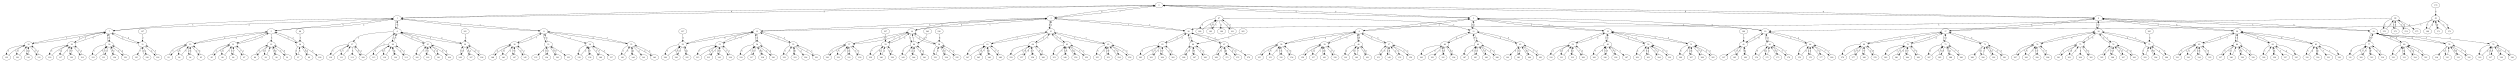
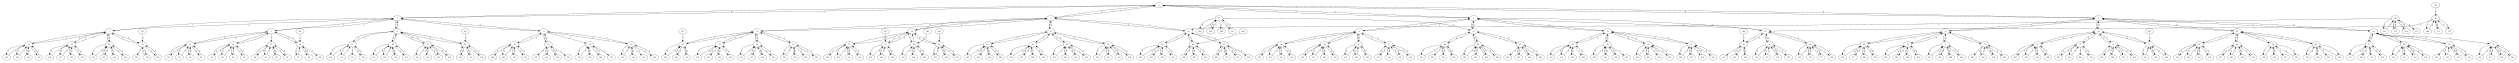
  strict digraph {
    fontname="Liberation Serif"
    node [fontname="Liberation Serif"]
    edge [fontname="Liberation Serif"]
    0
    1
    2
    3
    4
    5
    6
    7
    8
    9
    10
    11
    12
    13
    14
    15
    16
    17
    18
    19
    20
    21
    22
    23
    24
    25
    26
    27
    28
    29
    30
    31
    32
    33
    34
    35
    36
    37
    38
    39
    40
    41
    43
    44
    45
    46
    48
    49
    50
    51
    52
    53
    54
    55
    56
    57
    58
    59
    60
    61
    62
    63
    64
    65
    66
    67
    69
    70
    71
    72
    73
    74
    75
    76
    77
    78
    79
    80
    81
    82
    83
    84
    85
    86
    87
    88
    89
    90
    91
    92
    93
    94
    95
    96
    97
    99
    100
    101
    102
    103
    104
    106
    107
    108
    109
    110
    111
    112
    113
    114
    115
    116
    117
    118
    119
    120
    121
    122
    123
    124
    125
    126
    128
    129
    130
    131
    132
    133
    134
    135
    136
    137
    138
    139
    140
    141
    142
    143
    144
    145
    146
    147
    148
    149
    150
    151
    152
    153
    154
    155
    156
    157
    158
    159
    160
    161
    162
    163
    165
    167
    168
    173
    174
    175
    176
    177
    178
    179
    180
    181
    182
    183
    184
    185
    186
    187
    188
    193
    194
    195
    196
    197
    198
    199
    200
    201
    202
    203
    204
    205
    206
    207
    208
    209
    210
    211
    212
    213
    214
    215
    216
    217
    218
    219
    220
    221
    222
    223
    224
    225
    226
    228
    229
    230
    231
    232
    233
    234
    235
    238
    239
    240
    241
    243
    244
    245
    246
    247
    248
    249
    250
    251
    252
    253
    254
    255
    256
    257
    258
    259
    260
    261
    262
    263
    264
    266
    267
    268
    269
    270
    271
    272
    277
    278
    279
    280
    281
    282
    283
    284
    285
    286
    287
    288
    289
    290
    291
    292
    293
    294
    296
    297
    298
    299
    300
    301
    302
    303
    304
    305
    306
    307
    308
    309
    310
    311
    312
    313
    314
    315
    316
    317
    318
    319
    320
    321
    322
    323
    324
    325
    326
    327
    328
    329
    330
    331
    332
    333
    334
    335
    336
    337
    338
    339
    340
    265
    42
    169
    171
    172
    47
    189
    190
    191
    192
    68
    273
    274
    275
    276
    98
    105
    127
    166
    170
    227
    236
    237
    242
    295
    0 -> 1 [label=3]
    0 -> 2 [label=6]
    0 -> 3 [label=0]
    0 -> 4 [label=4]
    1 -> 0 [label=4]
    1 -> 5 [label=9]
    1 -> 6 [label=7]
    1 -> 7 [label=5]
    1 -> 8 [label=3]
    2 -> 0 [label=6]
    2 -> 9 [label=3]
    2 -> 10 [label=6]
    2 -> 11 [label=8]
    2 -> 12 [label=5]
    3 -> 0 [label=7]
    3 -> 13 [label=6]
    3 -> 14 [label=6]
    3 -> 15 [label=6]
    3 -> 16 [label=7]
    4 -> 0 [label=4]
    4 -> 17 [label=4]
    4 -> 18 [label=5]
    4 -> 19 [label=5]
    4 -> 20 [label=6]
    5 -> 1 [label=4]
    5 -> 21 [label=7]
    5 -> 22 [label=5]
    5 -> 23 [label=4]
    5 -> 24 [label=5]
    6 -> 1 [label=6]
    6 -> 25 [label=8]
    6 -> 26 [label=5]
    6 -> 27 [label=5]
    6 -> 28 [label=4]
    7 -> 1 [label=4]
    7 -> 29 [label=5]
    7 -> 30 [label=3]
    7 -> 31 [label=6]
    7 -> 32 [label=5]
    8 -> 1 [label=4]
    8 -> 33 [label=8]
    8 -> 34 [label=5]
    8 -> 35 [label=5]
    8 -> 36 [label=3]
    9 -> 2 [label=2]
    9 -> 37 [label=6]
    9 -> 38 [label=4]
    9 -> 39 [label=6]
    9 -> 40 [label=8]
    10 -> 2 [label=3]
    10 -> 41 [label=5]
    10 -> 43 [label=5]
    10 -> 44 [label=7]
    11 -> 2 [label=4]
    11 -> 45 [label=4]
    11 -> 46 [label=4]
    11 -> 48 [label=7]
    12 -> 2 [label=3]
    12 -> 49 [label=5]
    12 -> 50 [label=4]
    12 -> 51 [label=5]
    12 -> 52 [label=5]
    13 -> 3 [label=5]
    13 -> 53 [label=9]
    13 -> 54 [label=3]
    13 -> 55 [label=5]
    13 -> 56 [label=8]
    14 -> 3 [label=5]
    14 -> 57 [label=3]
    14 -> 58 [label=2]
    14 -> 59 [label=4]
    14 -> 60 [label=5]
    15 -> 3 [label=4]
    15 -> 61 [label=7]
    15 -> 62 [label=5]
    15 -> 63 [label=3]
    15 -> 64 [label=3]
    16 -> 3 [label=5]
    16 -> 65 [label=4]
    16 -> 66 [label=7]
    16 -> 67 [label=4]
    17 -> 4 [label=7]
    17 -> 69 [label=3]
    17 -> 70 [label=7]
    17 -> 71 [label=5]
    17 -> 72 [label=4]
    18 -> 4 [label=3]
    18 -> 73 [label=4]
    18 -> 74 [label=6]
    18 -> 75 [label=6]
    18 -> 76 [label=3]
    19 -> 4 [label=6]
    19 -> 77 [label=8]
    19 -> 78 [label=6]
    19 -> 79 [label=4]
    19 -> 80 [label=6]
    20 -> 4 [label=6]
    20 -> 81 [label=6]
    20 -> 82 [label=8]
    20 -> 83 [label=5]
    20 -> 84 [label=6]
    21 -> 5 [label=7]
    21 -> 85 [label=6]
    21 -> 86 [label=6]
    21 -> 87 [label=2]
    21 -> 88 [label=4]
    22 -> 89 [label=4]
    22 -> 90 [label=3]
    22 -> 91 [label=5]
    22 -> 92 [label=5]
    23 -> 5 [label=4]
    23 -> 93 [label=3]
    23 -> 94 [label=2]
    23 -> 95 [label=4]
    23 -> 96 [label=6]
    24 -> 5 [label=5]
    24 -> 97 [label=6]
    24 -> 99 [label=5]
    24 -> 100 [label=6]
    25 -> 6 [label=5]
    25 -> 101 [label=4]
    25 -> 102 [label=5]
    25 -> 103 [label=7]
    25 -> 104 [label=8]
    26 -> 6 [label=6]
    26 -> 106 [label=4]
    26 -> 107 [label=4]
    26 -> 108 [label=8]
-   109 -> 6 [label=5]
+   27 -> 6 [label=5]
    27 -> 109 [label=8]
    27 -> 110 [label=5]
    27 -> 111 [label=3]
    27 -> 112 [label=6]
    28 -> 6 [label=6]
    28 -> 113 [label=4]
    28 -> 114 [label=4]
    28 -> 115 [label=4]
    28 -> 116 [label=3]
    29 -> 7 [label=5]
    29 -> 117 [label=4]
    29 -> 118 [label=6]
    29 -> 119 [label=5]
    29 -> 120 [label=6]
    30 -> 7 [label=4]
    30 -> 121 [label=5]
    30 -> 122 [label=6]
    30 -> 123 [label=5]
    30 -> 124 [label=7]
    31 -> 7 [label=4]
    31 -> 125 [label=7]
    31 -> 126 [label=4]
    31 -> 128 [label=4]
    32 -> 7 [label=6]
    32 -> 129 [label=5]
    32 -> 130 [label=4]
    32 -> 131 [label=4]
    32 -> 132 [label=3]
    33 -> 8 [label=6]
    33 -> 133 [label=3]
    33 -> 134 [label=3]
    33 -> 135 [label=6]
    33 -> 136 [label=5]
    34 -> 137 [label=3]
    34 -> 138 [label=7]
    34 -> 139 [label=6]
    34 -> 140 [label=3]
    35 -> 8 [label=3]
    35 -> 141 [label=4]
    35 -> 142 [label=5]
    35 -> 143 [label=3]
    35 -> 144 [label=2]
    36 -> 8 [label=7]
    36 -> 145 [label=6]
    36 -> 146 [label=6]
    36 -> 147 [label=7]
    36 -> 148 [label=2]
    37 -> 9 [label=6]
    37 -> 149 [label=1]
    37 -> 150 [label=5]
    37 -> 151 [label=6]
    37 -> 152 [label=3]
    38 -> 9 [label=3]
    38 -> 153 [label=6]
    38 -> 154 [label=6]
    38 -> 155 [label=7]
    38 -> 156 [label=5]
    39 -> 9 [label=3]
    39 -> 157 [label=4]
    39 -> 158 [label=4]
    39 -> 159 [label=4]
    39 -> 160 [label=8]
    40 -> 9 [label=5]
    40 -> 161 [label=4]
    40 -> 162 [label=5]
    40 -> 163 [label=5]
    41 -> 10 [label=8]
    41 -> 165 [label=6]
    41 -> 167 [label=5]
    41 -> 168 [label=5]
    43 -> 10 [label=4]
    43 -> 173 [label=5]
    43 -> 174 [label=8]
    43 -> 175 [label=4]
    43 -> 176 [label=5]
    44 -> 10 [label=4]
    44 -> 177 [label=6]
    44 -> 178 [label=4]
    44 -> 179 [label=4]
    44 -> 180 [label=7]
    45 -> 11 [label=6]
    45 -> 181 [label=6]
    45 -> 182 [label=3]
    45 -> 183 [label=3]
    45 -> 184 [label=5]
    46 -> 11 [label=9]
    46 -> 185 [label=6]
    46 -> 186 [label=5]
    46 -> 187 [label=4]
    46 -> 188 [label=6]
    48 -> 11 [label=4]
    48 -> 193 [label=5]
    48 -> 194 [label=4]
    48 -> 195 [label=6]
    48 -> 196 [label=3]
    49 -> 12 [label=5]
    49 -> 197 [label=5]
    49 -> 198 [label=8]
    49 -> 199 [label=5]
    49 -> 200 [label=9]
    50 -> 12 [label=4]
    50 -> 201 [label=6]
    50 -> 202 [label=4]
    50 -> 203 [label=6]
    50 -> 204 [label=5]
    51 -> 12 [label=6]
    51 -> 205 [label=4]
    51 -> 206 [label=6]
    51 -> 207 [label=4]
    51 -> 208 [label=6]
    52 -> 12 [label=4]
    52 -> 209 [label=7]
    52 -> 210 [label=4]
    52 -> 211 [label=5]
    52 -> 212 [label=5]
    53 -> 13 [label=4]
    53 -> 213 [label=1]
    53 -> 214 [label=5]
    53 -> 215 [label=7]
    53 -> 216 [label=6]
    54 -> 13 [label=5]
    54 -> 217 [label=7]
    54 -> 218 [label=6]
    54 -> 219 [label=6]
    54 -> 220 [label=4]
    55 -> 13 [label=5]
    55 -> 221 [label=3]
    55 -> 222 [label=5]
    55 -> 223 [label=6]
    55 -> 224 [label=4]
    56 -> 13 [label=3]
    56 -> 225 [label=6]
    56 -> 226 [label=5]
    56 -> 228 [label=6]
    57 -> 14 [label=8]
    57 -> 229 [label=7]
    57 -> 230 [label=5]
    57 -> 231 [label=3]
    57 -> 232 [label=5]
    58 -> 14 [label=3]
    58 -> 233 [label=5]
    58 -> 234 [label=3]
    58 -> 235 [label=7]
    59 -> 14 [label=4]
    59 -> 238 [label=4]
    59 -> 239 [label=7]
    59 -> 240 [label=2]
    60 -> 14 [label=7]
    60 -> 241 [label=8]
    60 -> 243 [label=5]
    60 -> 244 [label=2]
    61 -> 15 [label=6]
    61 -> 245 [label=7]
    61 -> 246 [label=5]
    61 -> 247 [label=5]
    61 -> 248 [label=5]
    62 -> 15 [label=5]
    62 -> 249 [label=6]
    62 -> 250 [label=2]
    62 -> 251 [label=4]
    62 -> 252 [label=5]
    63 -> 15 [label=6]
    63 -> 253 [label=9]
    63 -> 254 [label=6]
    63 -> 255 [label=6]
    63 -> 256 [label=7]
    64 -> 15 [label=5]
    64 -> 257 [label=6]
    64 -> 258 [label=7]
    64 -> 259 [label=5]
    64 -> 260 [label=6]
    65 -> 16 [label=4]
    65 -> 261 [label=4]
    65 -> 262 [label=3]
    65 -> 263 [label=3]
    65 -> 264 [label=6]
    66 -> 16 [label=5]
    66 -> 266 [label=7]
    66 -> 267 [label=7]
    66 -> 268 [label=9]
    67 -> 16 [label=4]
    67 -> 269 [label=6]
    67 -> 270 [label=4]
    67 -> 271 [label=5]
    67 -> 272 [label=4]
    69 -> 17 [label=4]
    69 -> 277 [label=7]
    69 -> 278 [label=4]
    69 -> 279 [label=0]
    69 -> 280 [label=7]
    70 -> 17 [label=4]
    70 -> 281 [label=4]
    70 -> 282 [label=6]
    70 -> 283 [label=6]
    70 -> 284 [label=6]
    71 -> 17 [label=4]
    71 -> 285 [label=8]
    71 -> 286 [label=7]
    71 -> 287 [label=6]
    71 -> 288 [label=5]
    72 -> 17 [label=6]
    72 -> 289 [label=3]
    72 -> 290 [label=6]
    72 -> 291 [label=6]
    72 -> 292 [label=3]
    73 -> 18 [label=3]
    73 -> 293 [label=5]
    73 -> 294 [label=6]
    73 -> 296 [label=5]
    74 -> 18 [label=5]
    74 -> 297 [label=7]
    74 -> 298 [label=3]
    74 -> 299 [label=7]
    74 -> 300 [label=6]
    75 -> 18 [label=6]
    75 -> 301 [label=4]
    75 -> 302 [label=6]
    75 -> 303 [label=8]
    75 -> 304 [label=6]
    76 -> 18 [label=4]
    76 -> 305 [label=7]
    76 -> 306 [label=6]
    76 -> 307 [label=6]
    76 -> 308 [label=7]
    77 -> 19 [label=7]
    77 -> 309 [label=8]
    77 -> 310 [label=6]
    77 -> 311 [label=6]
    77 -> 312 [label=4]
    78 -> 19 [label=5]
    78 -> 313 [label=6]
    78 -> 314 [label=5]
    78 -> 315 [label=3]
    78 -> 316 [label=7]
    79 -> 317 [label=8]
    79 -> 318 [label=6]
    79 -> 319 [label=2]
    79 -> 320 [label=4]
    80 -> 19 [label=6]
    80 -> 321 [label=4]
    80 -> 322 [label=3]
    80 -> 323 [label=6]
    80 -> 324 [label=4]
    81 -> 20 [label=7]
    81 -> 325 [label=6]
    81 -> 326 [label=1]
    81 -> 327 [label=3]
    81 -> 328 [label=3]
    82 -> 20 [label=7]
    82 -> 329 [label=7]
    82 -> 330 [label=5]
    82 -> 331 [label=7]
    82 -> 332 [label=6]
    83 -> 20 [label=3]
    83 -> 333 [label=3]
    83 -> 334 [label=6]
    83 -> 335 [label=3]
    83 -> 336 [label=4]
    84 -> 20 [label=5]
    84 -> 337 [label=5]
    84 -> 338 [label=5]
    84 -> 339 [label=7]
    84 -> 340 [label=6]
    85 -> 21 [label=2]
    86 -> 21 [label=7]
    87 -> 21 [label=4]
    88 -> 21 [label=6]
    89 -> 22 [label=6]
    90 -> 22 [label=6]
    91 -> 22 [label=6]
    92 -> 22 [label=7]
    93 -> 23 [label=5]
    94 -> 23 [label=3]
    95 -> 23 [label=6]
    96 -> 23 [label=5]
    97 -> 24 [label=6]
    99 -> 24 [label=4]
    101 -> 25 [label=4]
    102 -> 25 [label=3]
    103 -> 25 [label=6]
    104 -> 25 [label=4]
    106 -> 26 [label=5]
    107 -> 26 [label=4]
    108 -> 26 [label=6]
    109 -> 27 [label=4]
    110 -> 27 [label=5]
    111 -> 27 [label=2]
    113 -> 28 [label=3]
    114 -> 28 [label=5]
    115 -> 28 [label=6]
    116 -> 28 [label=1]
    117 -> 29 [label=5]
    118 -> 29 [label=7]
    119 -> 29 [label=4]
    120 -> 29 [label=7]
    121 -> 30 [label=3]
    122 -> 30 [label=4]
    123 -> 30 [label=8]
    124 -> 30 [label=5]
    126 -> 31 [label=5]
    128 -> 31 [label=4]
    129 -> 32 [label=5]
    130 -> 32 [label=4]
    131 -> 32 [label=4]
    132 -> 32 [label=5]
    134 -> 33 [label=6]
    136 -> 33 [label=9]
    138 -> 34 [label=3]
    139 -> 34 [label=4]
    140 -> 34 [label=7]
    142 -> 35 [label=4]
    143 -> 35 [label=6]
    144 -> 35 [label=4]
    145 -> 36 [label=3]
    146 -> 36 [label=4]
    147 -> 36 [label=6]
    148 -> 36 [label=4]
    149 -> 37 [label=8]
    150 -> 37 [label=3]
    151 -> 37 [label=5]
    152 -> 37 [label=4]
    153 -> 38 [label=8]
    154 -> 38 [label=6]
    155 -> 38 [label=5]
    156 -> 38 [label=5]
    157 -> 39 [label=2]
    158 -> 39 [label=3]
    159 -> 39 [label=3]
    160 -> 39 [label=4]
    161 -> 40 [label=5]
    162 -> 40 [label=7]
    163 -> 40 [label=5]
    165 -> 41 [label=7]
    168 -> 41 [label=3]
    173 -> 43 [label=5]
    174 -> 43 [label=6]
    175 -> 43 [label=5]
    176 -> 43 [label=7]
    177 -> 44 [label=3]
    178 -> 44 [label=4]
    179 -> 44 [label=3]
    180 -> 44 [label=7]
    182 -> 45 [label=2]
    183 -> 45 [label=3]
    184 -> 45 [label=4]
    185 -> 46 [label=5]
    186 -> 46 [label=7]
    187 -> 46 [label=8]
    188 -> 46 [label=6]
    194 -> 48 [label=3]
    195 -> 48 [label=5]
    196 -> 48 [label=8]
    198 -> 49 [label=5]
    199 -> 49 [label=7]
    200 -> 49 [label=6]
    201 -> 50 [label=5]
    202 -> 50 [label=8]
    203 -> 50 [label=2]
    204 -> 50 [label=4]
    205 -> 51 [label=5]
    206 -> 51 [label=6]
    207 -> 51 [label=6]
    208 -> 51 [label=8]
    209 -> 52 [label=4]
    210 -> 52 [label=4]
    211 -> 52 [label=4]
    212 -> 52 [label=3]
    213 -> 53 [label=3]
    214 -> 53 [label=5]
    215 -> 53 [label=6]
    216 -> 53 [label=6]
    217 -> 54 [label=4]
    218 -> 54 [label=4]
    219 -> 54 [label=7]
    220 -> 54 [label=4]
    221 -> 55 [label=3]
    222 -> 55 [label=6]
    223 -> 55 [label=6]
    225 -> 56 [label=2]
    226 -> 56 [label=6]
    228 -> 56 [label=6]
    229 -> 57 [label=3]
    230 -> 57 [label=5]
    231 -> 57 [label=4]
    232 -> 57 [label=3]
    233 -> 58 [label=6]
    234 -> 58 [label=5]
    235 -> 58 [label=6]
    238 -> 59 [label=4]
    239 -> 59 [label=6]
    240 -> 59 [label=4]
    241 -> 60 [label=4]
    243 -> 60 [label=6]
    244 -> 60 [label=4]
    245 -> 61 [label=6]
    246 -> 61 [label=6]
    247 -> 61 [label=5]
    248 -> 61 [label=7]
    249 -> 62 [label=5]
    250 -> 62 [label=6]
    251 -> 62 [label=5]
    252 -> 62 [label=5]
    253 -> 63 [label=2]
    254 -> 63 [label=6]
    255 -> 63 [label=4]
    256 -> 63 [label=5]
    257 -> 64 [label=8]
    258 -> 64 [label=3]
    259 -> 64 [label=6]
    260 -> 64 [label=3]
    261 -> 65 [label=5]
    262 -> 65 [label=5]
    263 -> 65 [label=6]
    264 -> 65 [label=7]
    266 -> 66 [label=5]
    267 -> 66 [label=6]
    268 -> 66 [label=6]
    269 -> 67 [label=5]
    271 -> 67 [label=4]
    272 -> 67 [label=6]
    277 -> 69 [label=9]
    278 -> 69 [label=8]
    279 -> 69 [label=4]
    280 -> 69 [label=7]
    281 -> 70 [label=4]
    282 -> 70 [label=5]
    283 -> 70 [label=3]
    284 -> 70 [label=7]
    285 -> 71 [label=6]
    286 -> 71 [label=7]
    287 -> 71 [label=5]
    288 -> 71 [label=2]
    290 -> 72 [label=3]
    291 -> 72 [label=6]
    292 -> 72 [label=4]
    293 -> 73 [label=8]
    294 -> 73 [label=9]
    296 -> 73 [label=4]
    297 -> 74 [label=3]
    298 -> 74 [label=7]
    299 -> 74 [label=5]
    300 -> 74 [label=5]
    301 -> 75 [label=2]
    302 -> 75 [label=5]
    303 -> 75 [label=4]
    305 -> 76 [label=7]
    306 -> 76 [label=8]
    307 -> 76 [label=4]
    308 -> 76 [label=8]
    309 -> 77 [label=7]
    310 -> 77 [label=3]
    311 -> 77 [label=6]
    312 -> 77 [label=7]
    313 -> 78 [label=6]
    315 -> 78 [label=5]
    316 -> 78 [label=4]
    317 -> 79 [label=6]
    318 -> 79 [label=6]
    319 -> 79 [label=4]
    320 -> 79 [label=5]
    321 -> 80 [label=5]
    322 -> 80 [label=7]
    323 -> 80 [label=2]
    324 -> 80 [label=4]
    325 -> 81 [label=4]
    326 -> 81 [label=5]
    328 -> 81 [label=7]
    329 -> 82 [label=5]
    330 -> 82 [label=3]
    332 -> 82 [label=4]
    333 -> 83 [label=6]
    334 -> 83 [label=6]
    335 -> 83 [label=6]
    336 -> 83 [label=5]
    337 -> 84 [label=6]
    338 -> 84 [label=5]
    339 -> 84 [label=6]
    340 -> 84 [label=1]
    265 -> 66 [label=6]
    42 -> 10 [label=5]
    42 -> 169 [label=3]
    42 -> 171 [label=7]
    42 -> 172 [label=5]
    169 -> 42 [label=4]
    171 -> 42 [label=4]
    172 -> 42 [label=3]
    47 -> 11 [label=5]
    47 -> 189 [label=6]
    47 -> 190 [label=4]
    47 -> 191 [label=3]
    47 -> 192 [label=5]
    189 -> 47 [label=8]
    191 -> 47 [label=5]
    192 -> 47 [label=9]
    68 -> 16 [label=5]
    68 -> 273 [label=5]
    68 -> 274 [label=5]
    68 -> 275 [label=4]
    68 -> 276 [label=4]
    273 -> 68 [label=5]
    274 -> 68 [label=5]
    276 -> 68 [label=5]
    98 -> 24 [label=5]
    105 -> 26 [label=5]
    127 -> 31 [label=2]
    166 -> 41 [label=5]
    170 -> 42 [label=6]
    227 -> 56 [label=6]
    236 -> 58 [label=8]
    237 -> 59 [label=7]
    242 -> 60 [label=7]
    295 -> 73 [label=6]
  }
